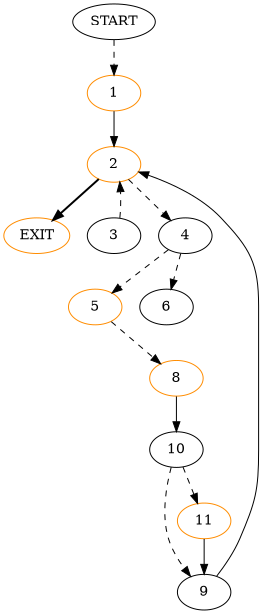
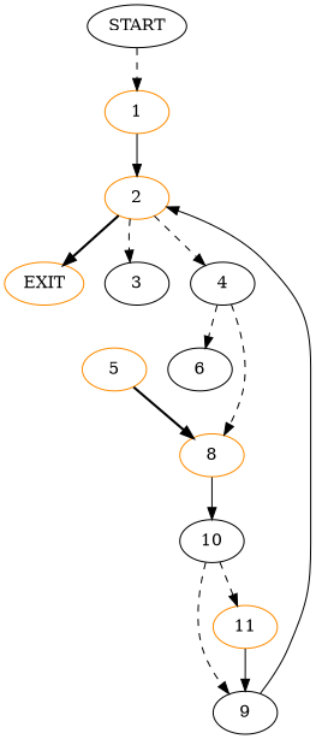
  digraph {
    node [color=black]
    edge [style=dashed]
    n1 [label=START]
    1 [color=darkorange]
    2 [color=darkorange]
    n4 [color=darkorange label=EXIT]
    3
    4
    5 [color=darkorange]
    6
    8 [color=darkorange]
    10
    9
    11 [color=darkorange]
    n1 -> 1
    1 -> 2 [style=solid]
    2 -> n4 [style=bold]
-   3 -> 2
+   2 -> 3
    2 -> 4
-   4 -> 5
+   4 -> 8
    4 -> 6
-   5 -> 8
+   5 -> 8 [style=bold]
    8 -> 10 [style=solid]
    10 -> 9
    10 -> 11
    9 -> 2 [style=solid]
    11 -> 9 [style=solid]
  }
